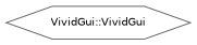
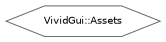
  digraph {
    rankdir=LR
-   n1 [color=grey40 fillcolor=white fontname=Helvetica fontsize=10 height=0.2 label="VividGui::VividGui" shape=hexagon style=filled width=0.4]
+   n1 [color=grey40 fillcolor=white fontname=Helvetica fontsize=10 height=0.2 label="VividGui::Assets" shape=hexagon style=filled width=0.4]
  }
